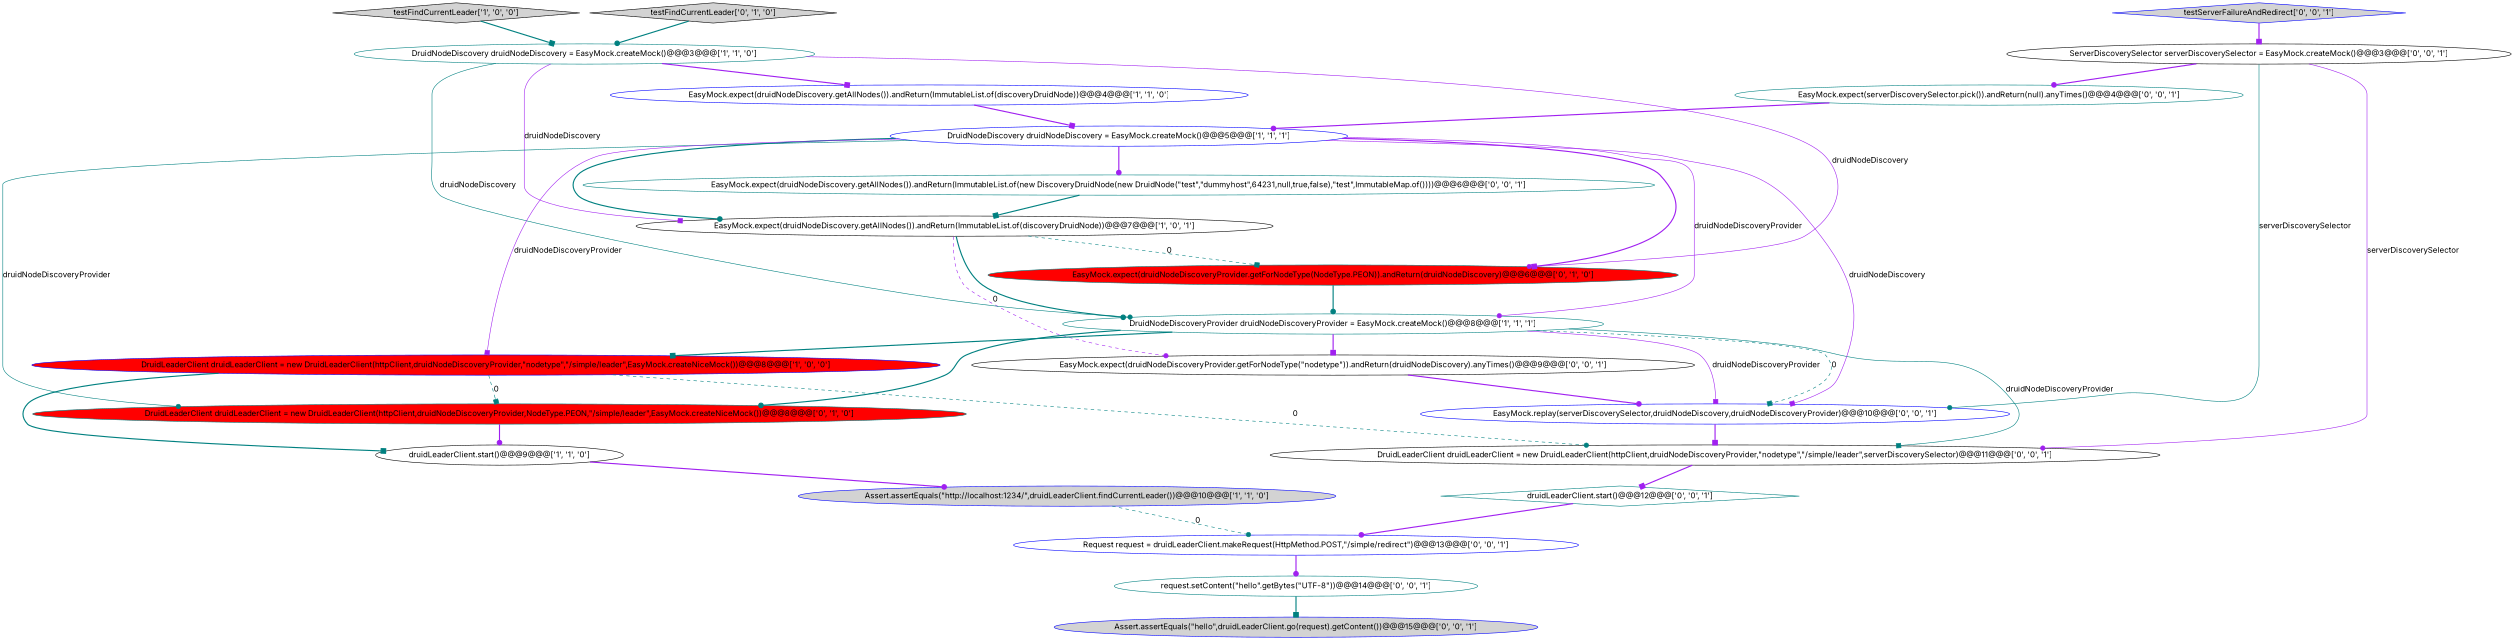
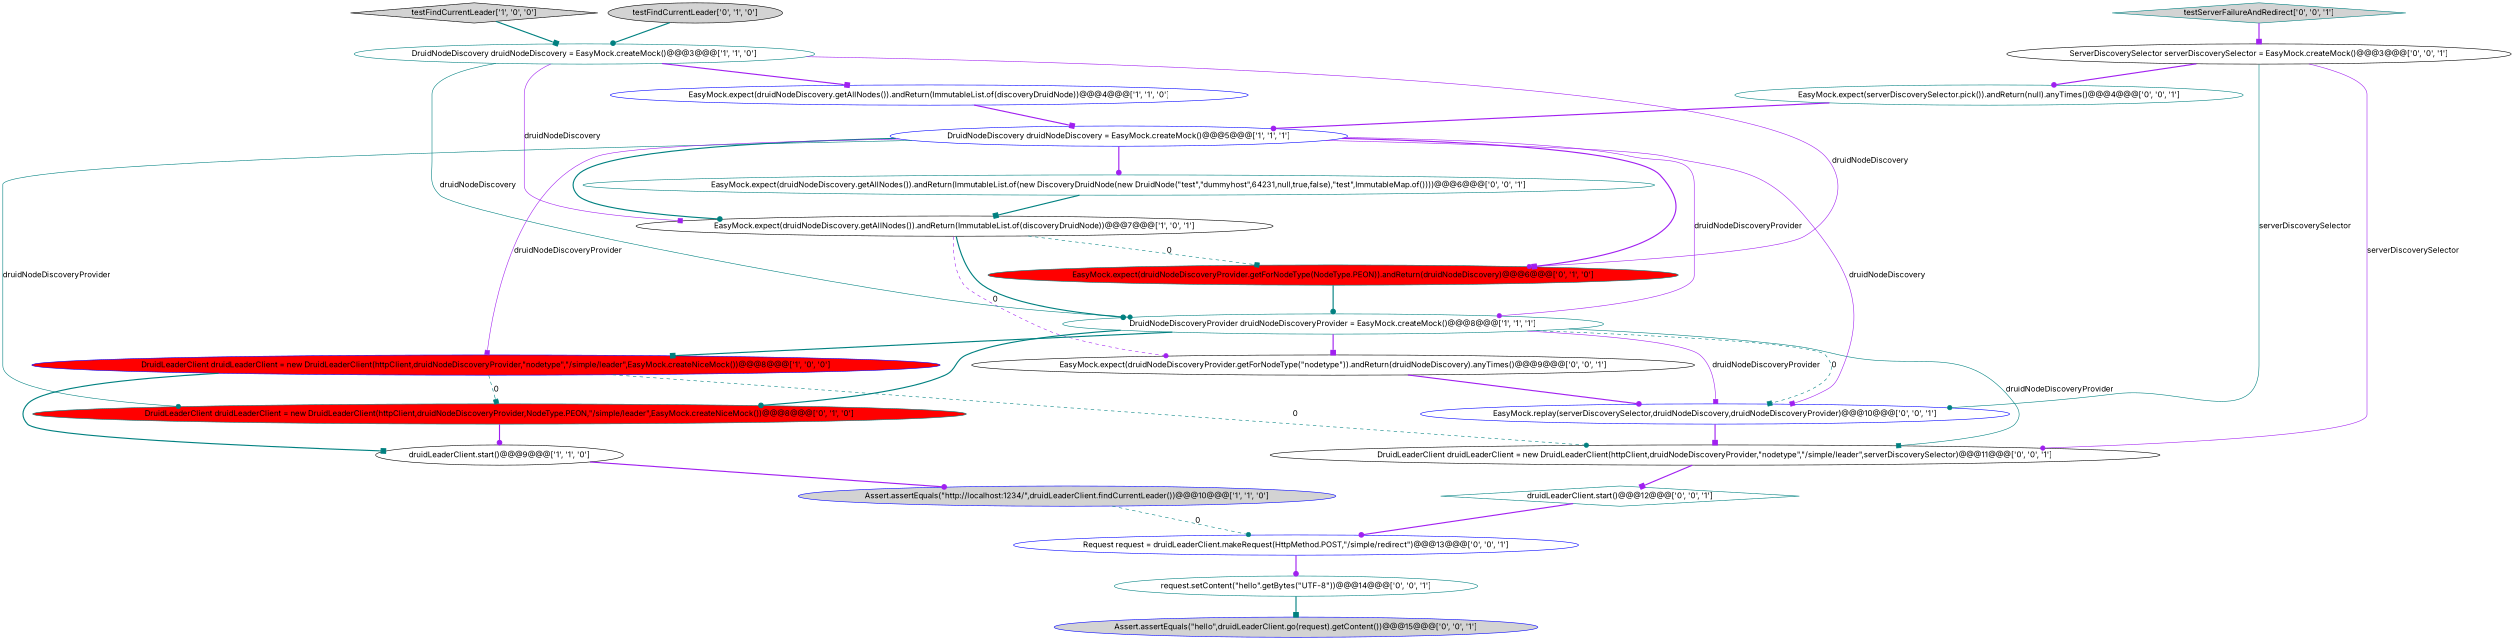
  digraph {
    fontname=Inter
    node [color=teal fillcolor=white fontname=Inter shape=ellipse style=filled]
    edge [arrowhead=dot color=purple fontname=Inter style=bold]
    n1 [color=black label="EasyMock.expect(druidNodeDiscoveryProvider.getForNodeType(\"nodetype\")).andReturn(druidNodeDiscovery).anyTimes()@@@9@@@['0', '0', '1']"]
    n2 [color=blue label="EasyMock.replay(serverDiscoverySelector,druidNodeDiscovery,druidNodeDiscoveryProvider)@@@10@@@['0', '0', '1']"]
    n3 [color=black label="DruidLeaderClient druidLeaderClient = new DruidLeaderClient(httpClient,druidNodeDiscoveryProvider,\"nodetype\",\"/simple/leader\",serverDiscoverySelector)@@@11@@@['0', '0', '1']"]
    n4 [fillcolor=red label="DruidLeaderClient druidLeaderClient = new DruidLeaderClient(httpClient,druidNodeDiscoveryProvider,NodeType.PEON,\"/simple/leader\",EasyMock.createNiceMock())@@@8@@@['0', '1', '0']"]
    n5 [color=black label="druidLeaderClient.start()@@@9@@@['1', '1', '0']"]
    n6 [color=blue fillcolor=lightgray label="Assert.assertEquals(\"http://localhost:1234/\",druidLeaderClient.findCurrentLeader())@@@10@@@['1', '1', '0']"]
    n7 [color=blue label="Request request = druidLeaderClient.makeRequest(HttpMethod.POST,\"/simple/redirect\")@@@13@@@['0', '0', '1']"]
    n8 [label="EasyMock.expect(druidNodeDiscovery.getAllNodes()).andReturn(ImmutableList.of(new DiscoveryDruidNode(new DruidNode(\"test\",\"dummyhost\",64231,null,true,false),\"test\",ImmutableMap.of())))@@@6@@@['0', '0', '1']"]
    n9 [color=black label="EasyMock.expect(druidNodeDiscovery.getAllNodes()).andReturn(ImmutableList.of(discoveryDruidNode))@@@7@@@['1', '0', '1']"]
    n10 [label="DruidNodeDiscoveryProvider druidNodeDiscoveryProvider = EasyMock.createMock()@@@8@@@['1', '1', '1']"]
    n11 [fillcolor=red label="EasyMock.expect(druidNodeDiscoveryProvider.getForNodeType(NodeType.PEON)).andReturn(druidNodeDiscovery)@@@6@@@['0', '1', '0']"]
    n12 [label="request.setContent(\"hello\".getBytes(\"UTF-8\"))@@@14@@@['0', '0', '1']"]
    n13 [color=blue fillcolor=lightgray label="Assert.assertEquals(\"hello\",druidLeaderClient.go(request).getContent())@@@15@@@['0', '0', '1']"]
-   n14 [color=black fillcolor=lightgray label="testFindCurrentLeader['0', '1', '0']" shape=diamond]
+   n14 [color=black fillcolor=lightgray label="testFindCurrentLeader['0', '1', '0']"]
    n15 [label="DruidNodeDiscovery druidNodeDiscovery = EasyMock.createMock()@@@3@@@['1', '1', '0']"]
    n16 [color=blue label="EasyMock.expect(druidNodeDiscovery.getAllNodes()).andReturn(ImmutableList.of(discoveryDruidNode))@@@4@@@['1', '1', '0']"]
    n17 [label="druidLeaderClient.start()@@@12@@@['0', '0', '1']" shape=diamond]
    n18 [color=black label="ServerDiscoverySelector serverDiscoverySelector = EasyMock.createMock()@@@3@@@['0', '0', '1']"]
    n19 [label="EasyMock.expect(serverDiscoverySelector.pick()).andReturn(null).anyTimes()@@@4@@@['0', '0', '1']"]
    n20 [color=blue label="DruidNodeDiscovery druidNodeDiscovery = EasyMock.createMock()@@@5@@@['1', '1', '1']"]
    n21 [color=blue fillcolor=red label="DruidLeaderClient druidLeaderClient = new DruidLeaderClient(httpClient,druidNodeDiscoveryProvider,\"nodetype\",\"/simple/leader\",EasyMock.createNiceMock())@@@8@@@['1', '0', '0']"]
-   n22 [color=blue fillcolor=lightgray label="testServerFailureAndRedirect['0', '0', '1']" shape=diamond]
+   n22 [fillcolor=lightgray label="testServerFailureAndRedirect['0', '0', '1']" shape=diamond]
    n23 [color=black fillcolor=lightgray label="testFindCurrentLeader['1', '0', '0']" shape=diamond]
    n1 -> n2
    n2 -> n3 [arrowhead=box]
    n3 -> n17 [arrowhead=box]
    n4 -> n5
    n5 -> n6
    n6 -> n7 [color=teal label=0 style=dashed]
    n7 -> n12
    n8 -> n9 [arrowhead=box color=teal]
    n9 -> n1 [label=0 style=dashed]
    n9 -> n10 [color=teal]
    n9 -> n11 [arrowhead=box color=teal label=0 style=dashed]
    n10 -> n1 [arrowhead=box]
    n10 -> n2 [arrowhead=box color=teal label=0 style=dashed]
    n10 -> n2 [arrowhead=box label=druidNodeDiscoveryProvider style=solid]
    n10 -> n3 [arrowhead=box color=teal label=druidNodeDiscoveryProvider style=solid]
    n10 -> n4 [color=teal]
    n10 -> n21 [arrowhead=box color=teal]
    n11 -> n10 [color=teal]
    n12 -> n13 [arrowhead=box color=teal]
    n14 -> n15 [color=teal]
    n15 -> n9 [arrowhead=box label=druidNodeDiscovery style=solid]
    n15 -> n10 [color=teal label=druidNodeDiscovery style=solid]
    n15 -> n11 [label=druidNodeDiscovery style=solid]
    n15 -> n16 [arrowhead=box]
    n16 -> n20 [arrowhead=box]
    n17 -> n7
    n18 -> n2 [color=teal label=serverDiscoverySelector style=solid]
    n18 -> n3 [label=serverDiscoverySelector style=solid]
    n18 -> n19
    n19 -> n20
    n20 -> n2 [arrowhead=box label=druidNodeDiscovery style=solid]
    n20 -> n4 [color=teal label=druidNodeDiscoveryProvider style=solid]
    n20 -> n8
    n20 -> n9 [color=teal]
    n20 -> n10 [label=druidNodeDiscoveryProvider style=solid]
    n20 -> n11 [arrowhead=box]
    n20 -> n21 [arrowhead=box label=druidNodeDiscoveryProvider style=solid]
    n21 -> n3 [color=teal label=0 style=dashed]
    n21 -> n4 [arrowhead=box color=teal label=0 style=dashed]
    n21 -> n5 [arrowhead=box color=teal]
    n22 -> n18 [arrowhead=box]
    n23 -> n15 [arrowhead=box color=teal]
  }
